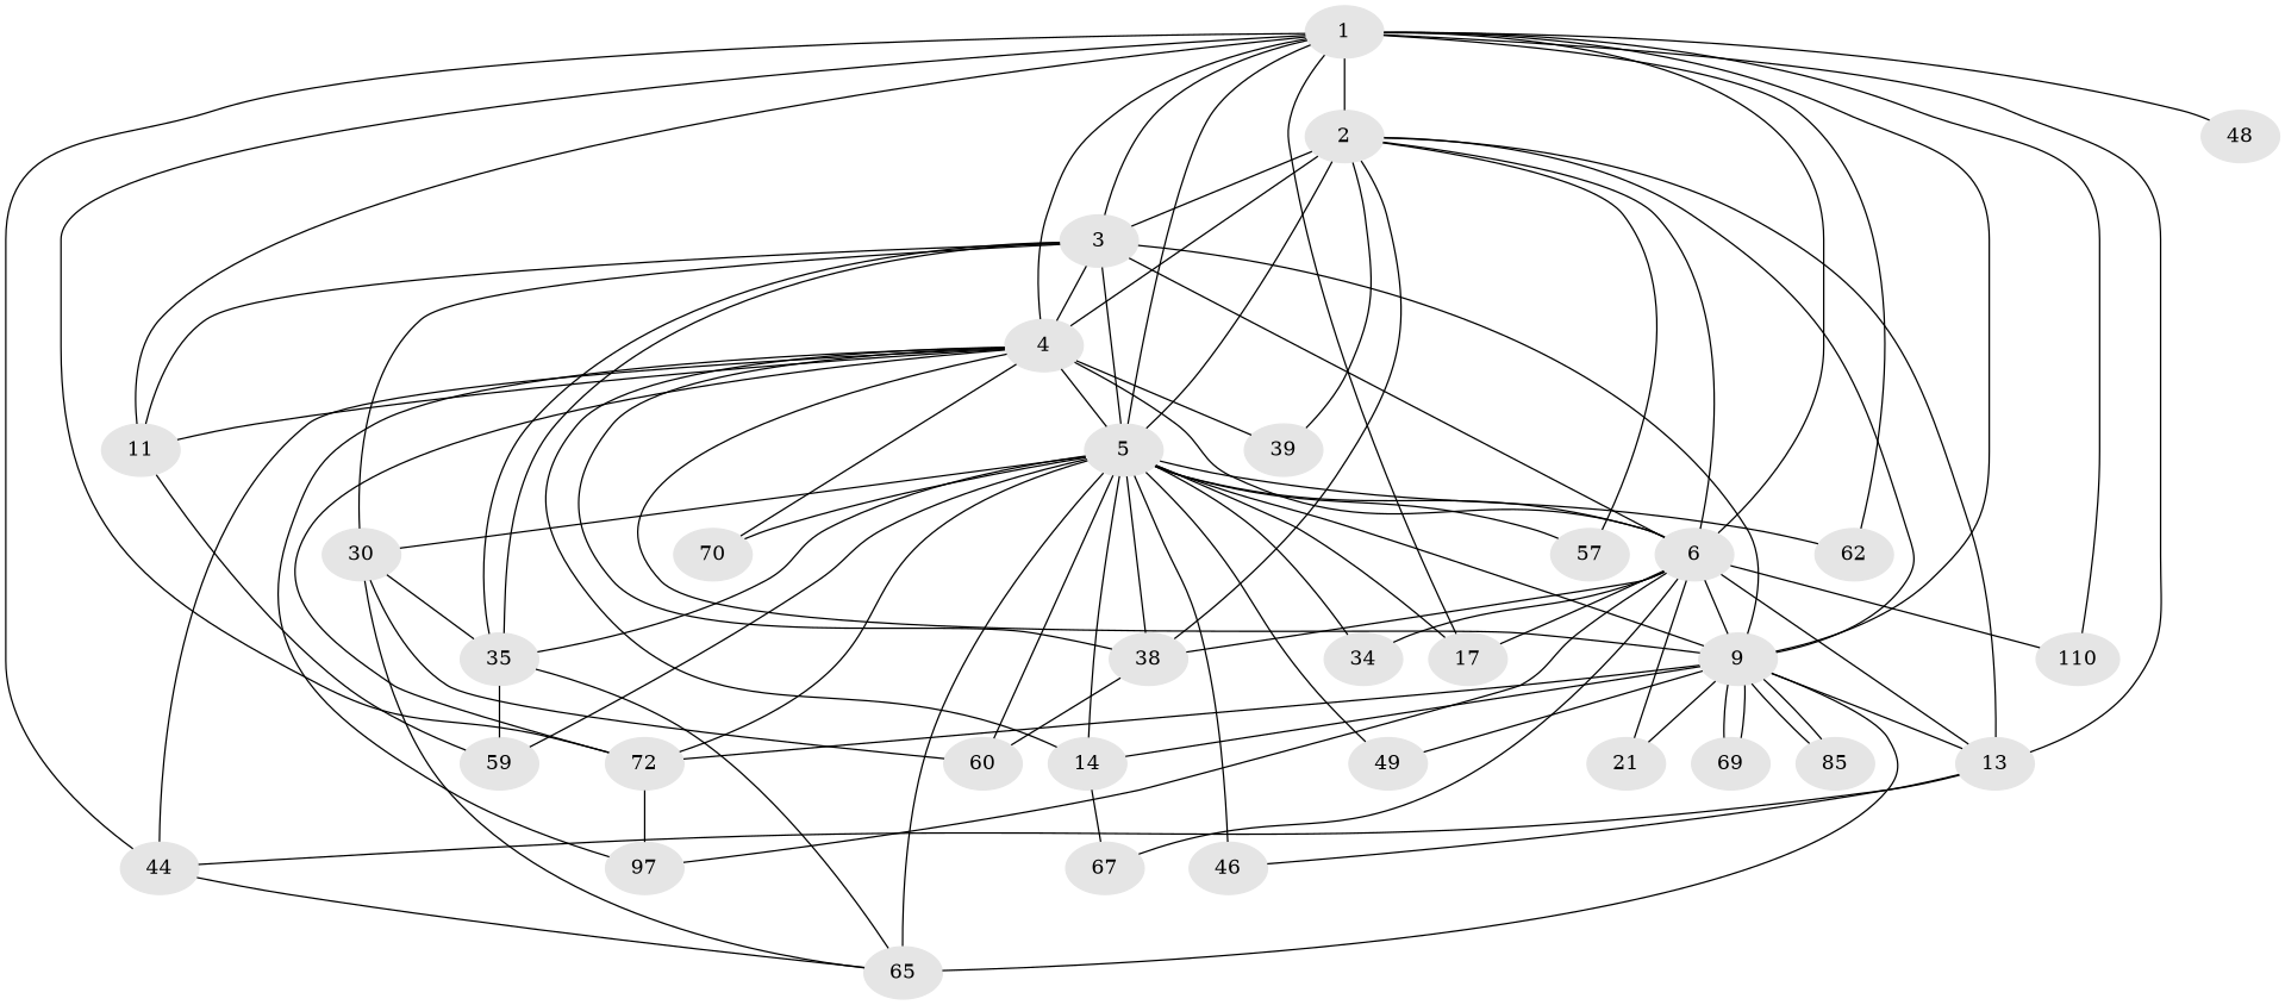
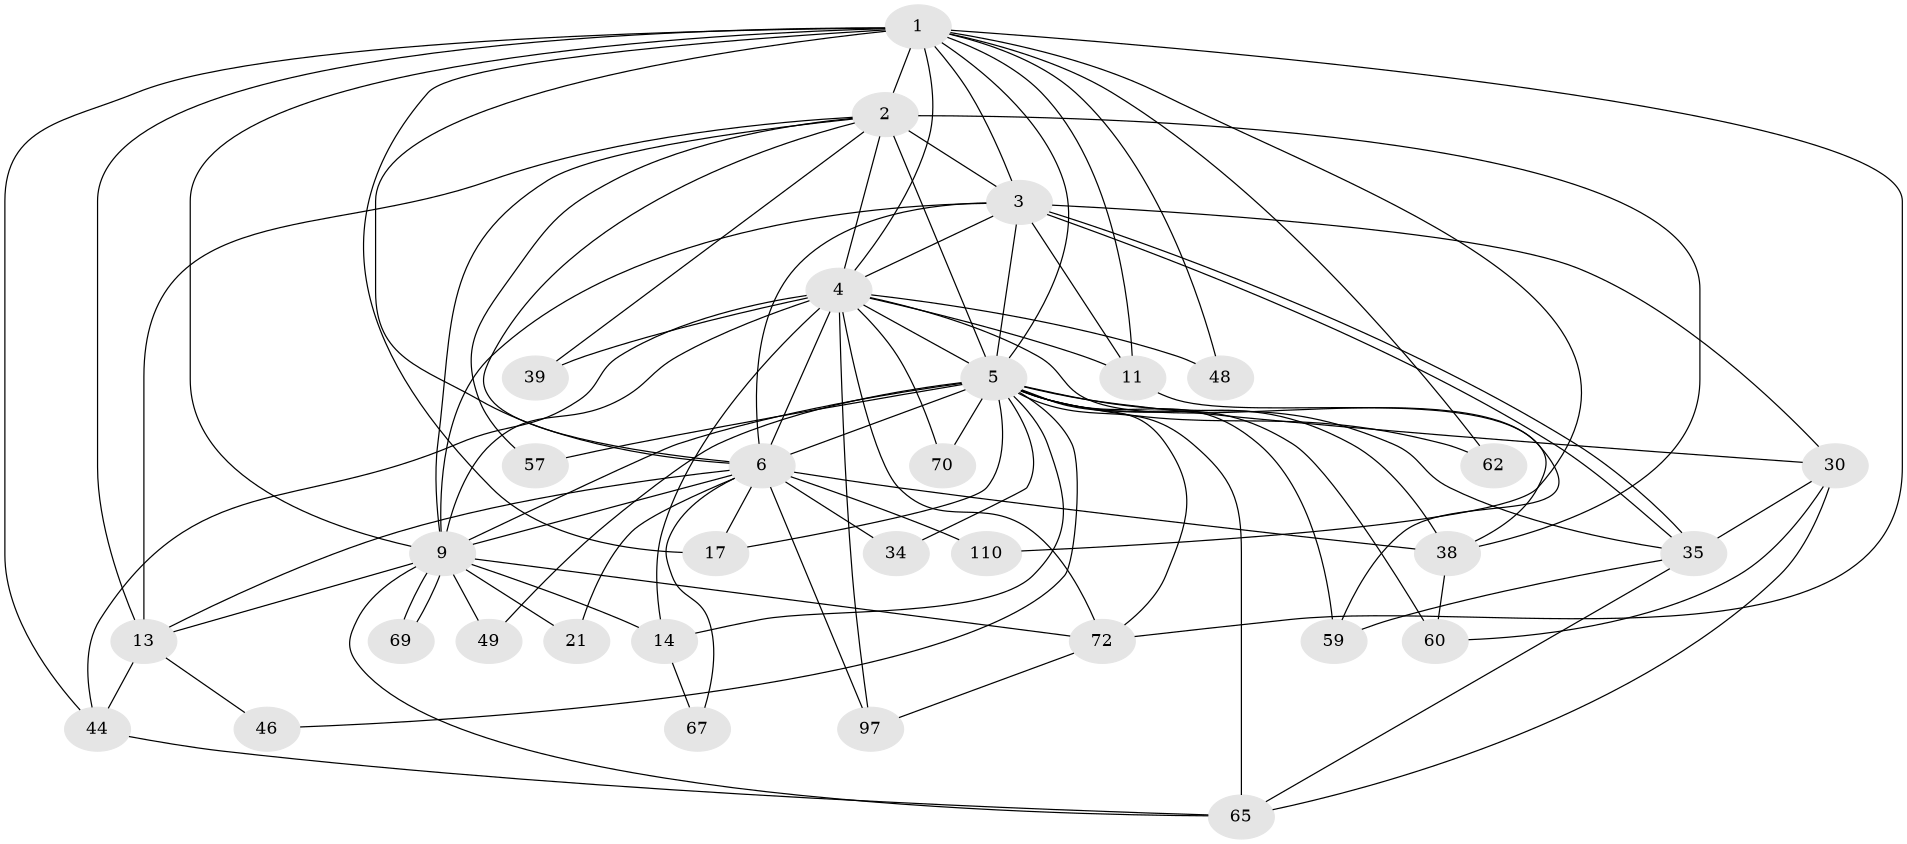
  graph {
    node [color=gray90 style=filled]
    1 [super="+24"]
    2 [super="+79+102+55"]
    3 [super="+78+106+83+89"]
    4 [super="+37+28"]
    5 [super="+74+84+7+8+10"]
    6
    9 [super="+19+27+50+20+43"]
    11
    13 [super="+113+22"]
    17
    44 [super="+66"]
    48
    62
    72 [super="+112+73"]
    110
    38 [super="+61"]
    39
    57 [super="+91"]
    30 [super="+80"]
    35 [super="+116+64+45"]
    14
    70
    97 [super="+117"]
    34
    46 [super="+63"]
    49
    59
    60 [super="+95+98"]
    65 [super="+77+101+86+68"]
    21
    67
    69
-   85
    1 -- 2 [weight=4]
    1 -- 3 [weight=3]
    1 -- 4
    1 -- 5 [weight=7]
    1 -- 6
    1 -- 9 [weight=6]
    1 -- 11
    1 -- 13 [weight=3]
    1 -- 17
    1 -- 44
    1 -- 48
    1 -- 62
    1 -- 72
    1 -- 110
    2 -- 3
    2 -- 4
    2 -- 5 [weight=6]
    2 -- 6
    2 -- 9 [weight=2]
    2 -- 13 [weight=2]
    2 -- 38
    2 -- 39
    2 -- 57
    3 -- 4
    3 -- 5 [weight=8]
    3 -- 6
    3 -- 9 [weight=2]
    3 -- 11
    3 -- 30
    3 -- 35 [weight=2]
    3 -- 35
    4 -- 5 [weight=11]
    4 -- 6
    4 -- 9 [weight=2]
    4 -- 11
    4 -- 44
+   4 -- 48
    4 -- 72
    4 -- 38
    4 -- 39
    4 -- 14
    4 -- 70
    4 -- 97
    5 -- 6 [weight=5]
    5 -- 9 [weight=14]
    5 -- 17
    5 -- 62
    5 -- 72
    5 -- 38 [weight=2]
    5 -- 57 [weight=3]
    5 -- 30
    5 -- 35 [weight=2]
    5 -- 14 [weight=2]
    5 -- 70
    5 -- 34
    5 -- 46 [weight=2]
    5 -- 49
    5 -- 59
    5 -- 60 [weight=2]
    5 -- 65 [weight=2]
    6 -- 9
    6 -- 13 [weight=2]
    6 -- 17
    6 -- 110
    6 -- 38
    6 -- 97
    6 -- 34
    6 -- 21
    6 -- 67
    9 -- 13
    9 -- 72
    9 -- 14
    9 -- 49
    9 -- 65 [weight=2]
    9 -- 21
    9 -- 69
    9 -- 69
-   9 -- 85
-   9 -- 85
    11 -- 59
    13 -- 44
    13 -- 46
    44 -- 65
    72 -- 97
    38 -- 60
    30 -- 35
    30 -- 60
    30 -- 65
    35 -- 59
    35 -- 65
    14 -- 67
  }
